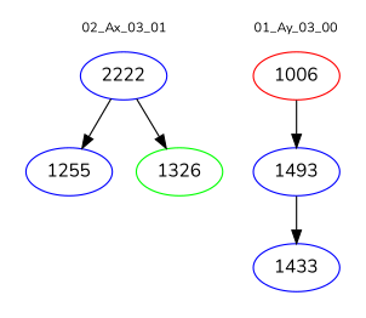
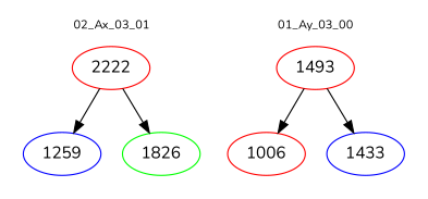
  digraph {
    fontname=Nunito
    node [color=red fontname=Nunito]
    edge [color=black fontname=Nunito]
-   n1 [color=blue label=2222]
-   n2 [color=blue label=1255]
-   n3 [color=green label=1326]
-   n4 [color=blue label=1493]
+   n1 [label=2222]
+   n2 [color=blue label=1259]
+   n3 [color=green label=1826]
+   n4 [label=1493]
    n5 [label=1006]
    n6 [color=blue label=1433]
    subgraph cluster_1 {
      color=white
      fontsize=10
      label="02_Ax_03_01"
      n1
      n2
      n3
    }
    subgraph cluster_2 {
      color=white
      fontsize=10
      label="01_Ay_03_00"
      n4
      n5
      n6
    }
    n1 -> n2
    n1 -> n3
-   n5 -> n4
+   n4 -> n5
    n4 -> n6
  }
